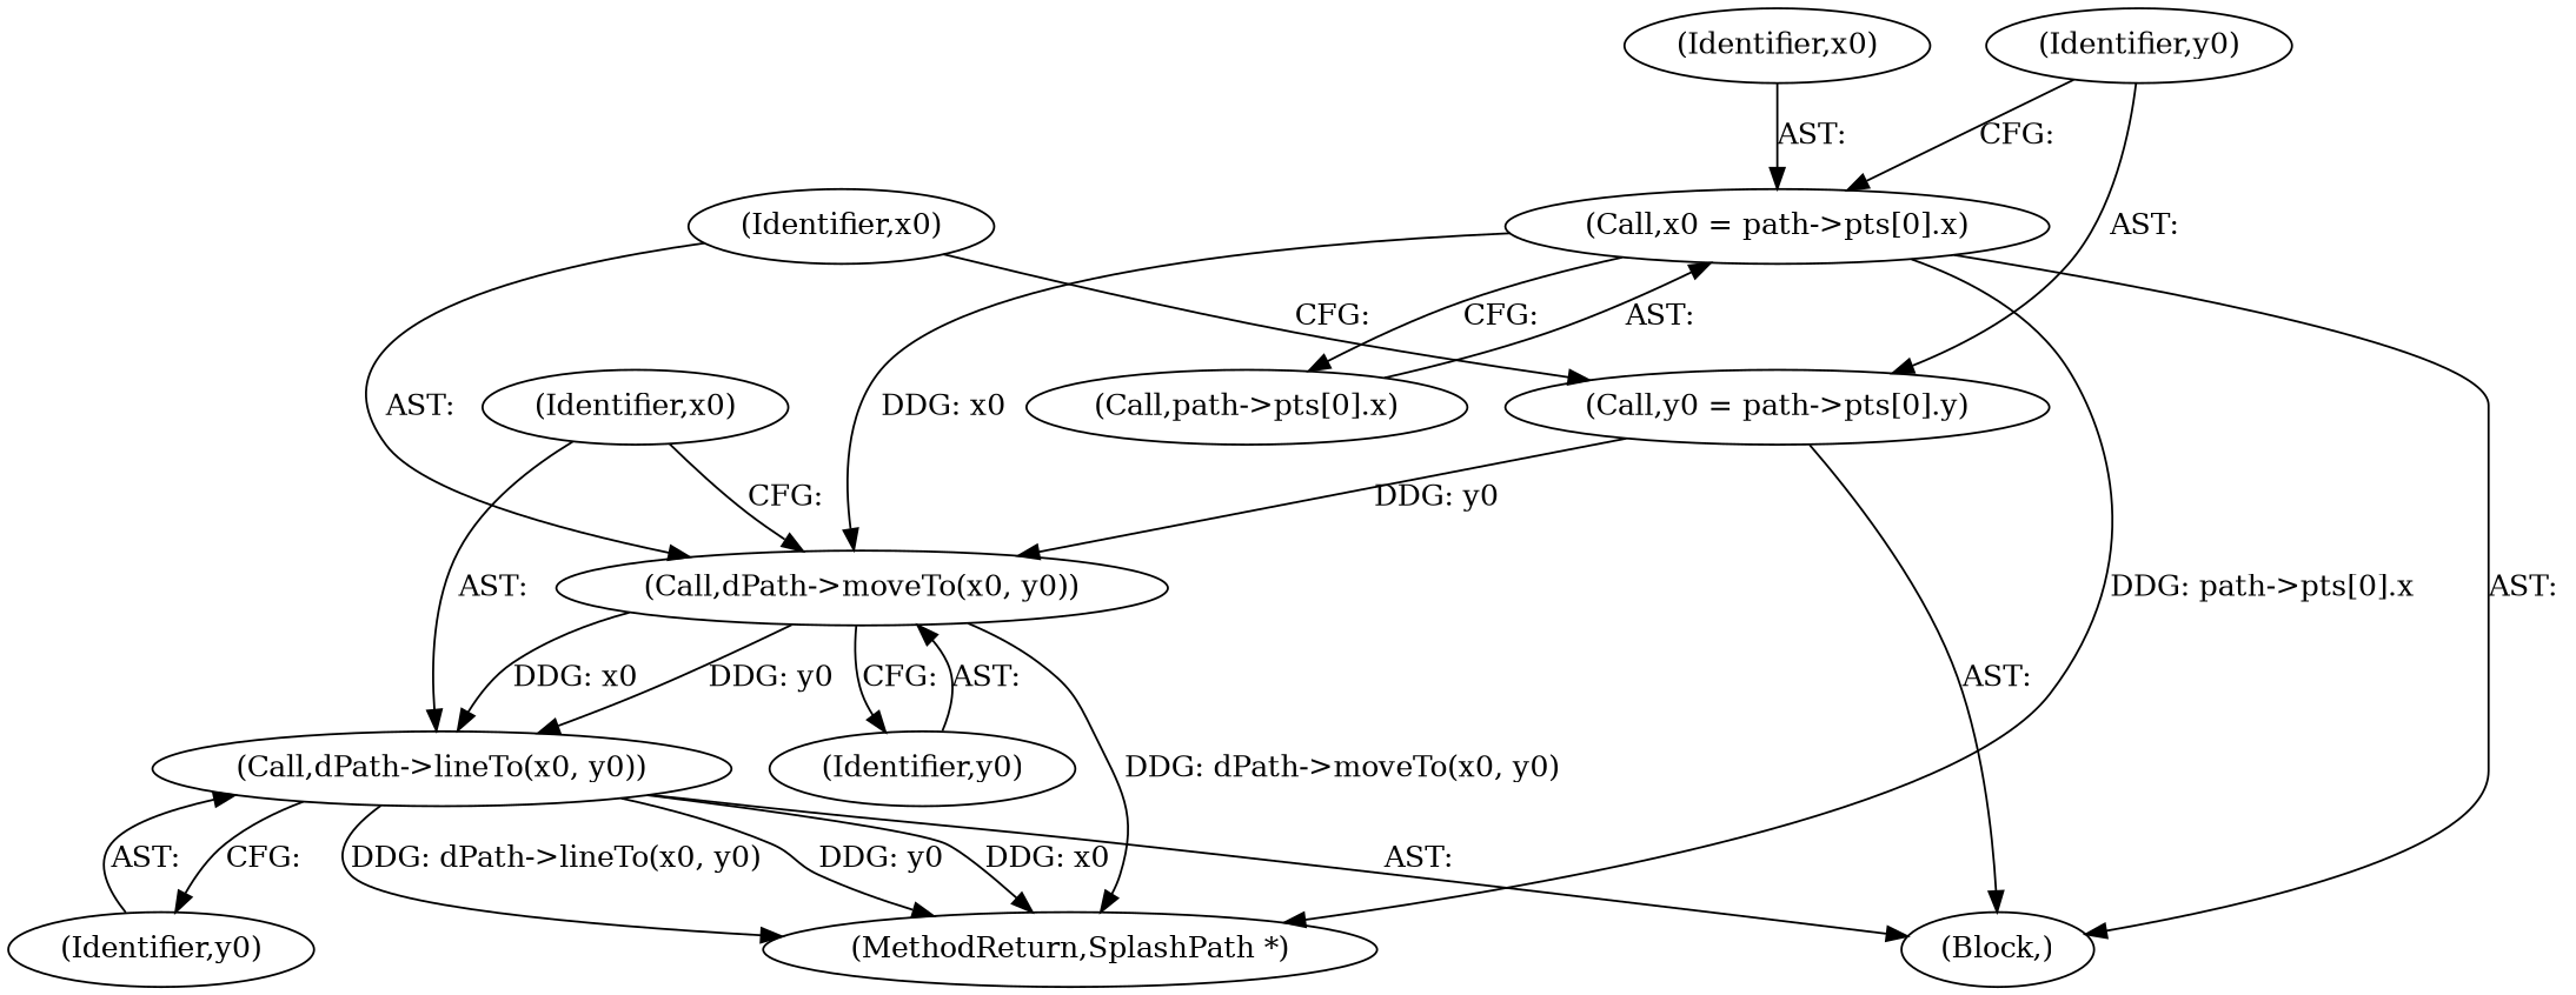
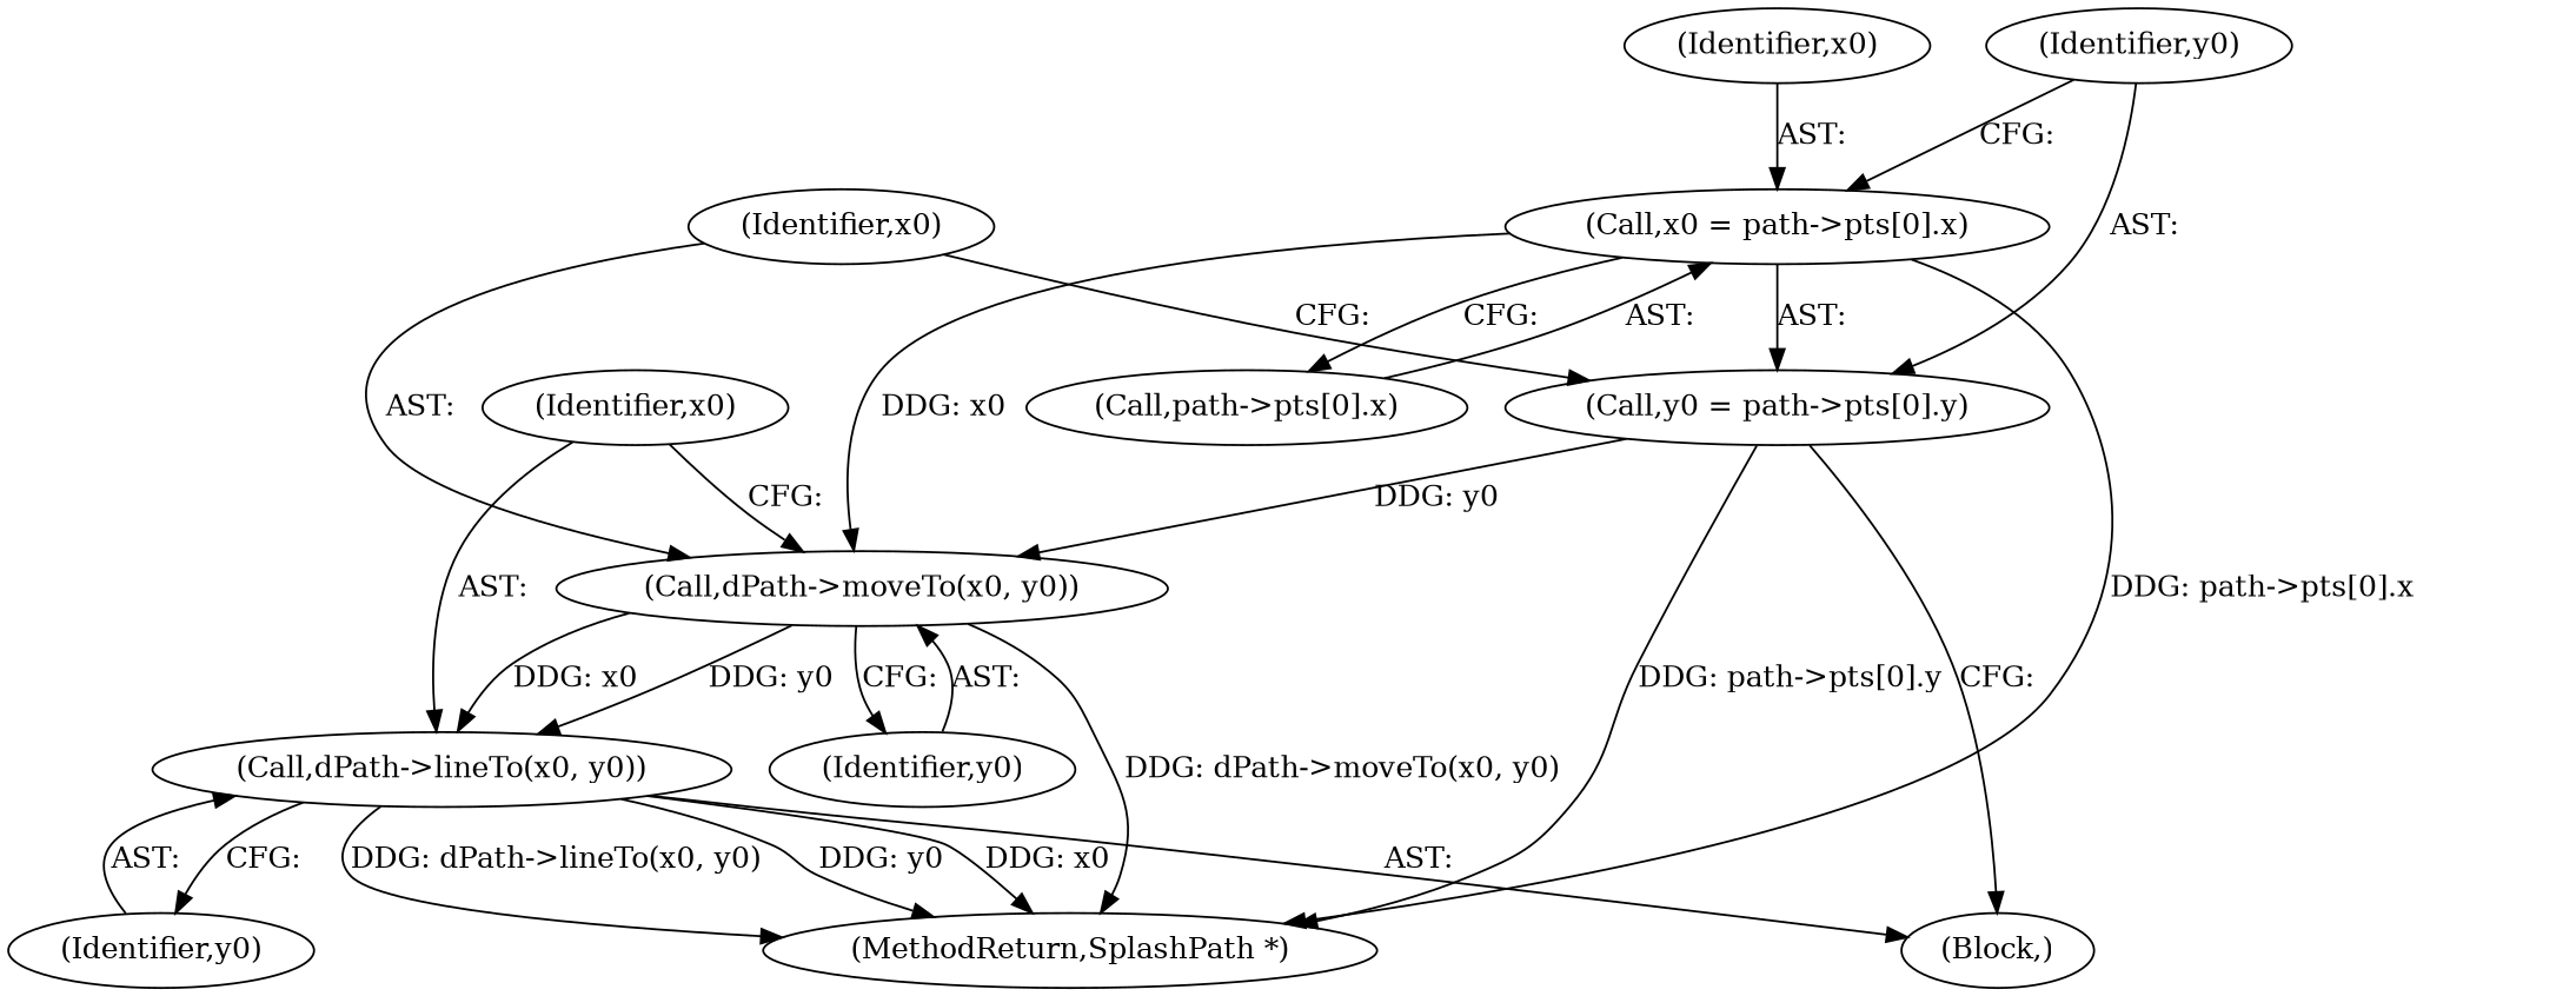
  digraph {
    n1 [label="(Call,dPath->moveTo(x0, y0))"]
    n2 [label="(Call,dPath->lineTo(x0, y0))"]
    n3 [label="(Identifier,y0)"]
    n4 [label="(MethodReturn,SplashPath *)"]
    n5 [label="(Block,)"]
    n6 [label="(Identifier,y0)"]
    n7 [label="(Call,x0 = path->pts[0].x)"]
    n8 [label="(Call,path->pts[0].x)"]
    n9 [label="(Call,y0 = path->pts[0].y)"]
    n10 [label="(Identifier,x0)"]
    n11 [label="(Identifier,x0)"]
    n12 [label="(Identifier,x0)"]
    n13 [label="(Identifier,y0)"]
    n1 -> n2 [label="DDG: x0"]
    n1 -> n2 [label="DDG: y0"]
    n1 -> n3 [label="CFG: "]
    n1 -> n4 [label="DDG: dPath->moveTo(x0, y0)"]
    n2 -> n4 [label="DDG: y0"]
    n2 -> n4 [label="DDG: x0"]
    n2 -> n4 [label="DDG: dPath->lineTo(x0, y0)"]
    n2 -> n5 [label="AST: "]
    n2 -> n6 [label="CFG: "]
    n3 -> n1 [label="AST: "]
    n6 -> n2 [label="AST: "]
    n7 -> n1 [label="DDG: x0"]
    n7 -> n4 [label="DDG: path->pts[0].x"]
-   n7 -> n5 [label="AST: "]
+   n7 -> n9 [label="AST: "]
    n7 -> n8 [label="CFG: "]
    n8 -> n7 [label="AST: "]
    n9 -> n1 [label="DDG: y0"]
-   n9 -> n5 [label="AST: "]
+   n9 -> n4 [label="DDG: path->pts[0].y"]
+   n9 -> n5 [label="CFG: "]
    n10 -> n7 [label="AST: "]
    n11 -> n1 [label="AST: "]
    n11 -> n9 [label="CFG: "]
    n12 -> n1 [label="CFG: "]
    n12 -> n2 [label="AST: "]
    n13 -> n7 [label="CFG: "]
    n13 -> n9 [label="AST: "]
  }
